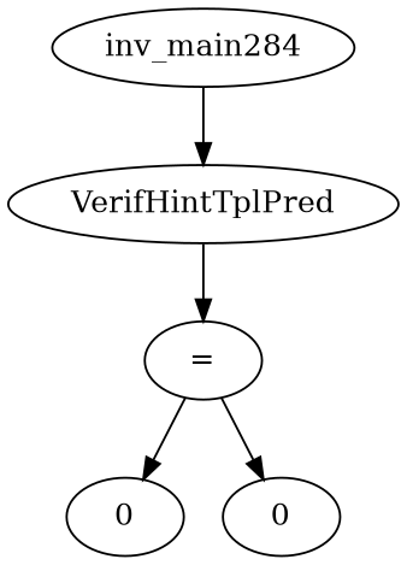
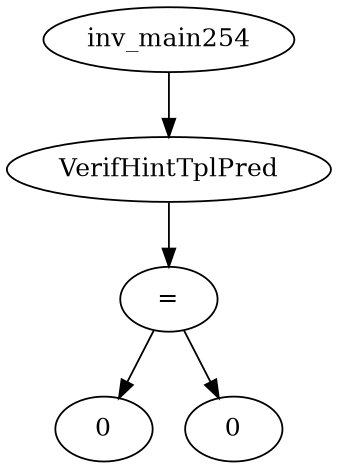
  digraph {
-   n1 [label=inv_main284]
+   n1 [label=inv_main254]
    n2 [label=VerifHintTplPred]
    n3 [label="="]
    n4 [label=0]
    n5 [label=0]
    n1 -> n2
    n2 -> n3
    n3 -> n4
    n3 -> n5
  }
